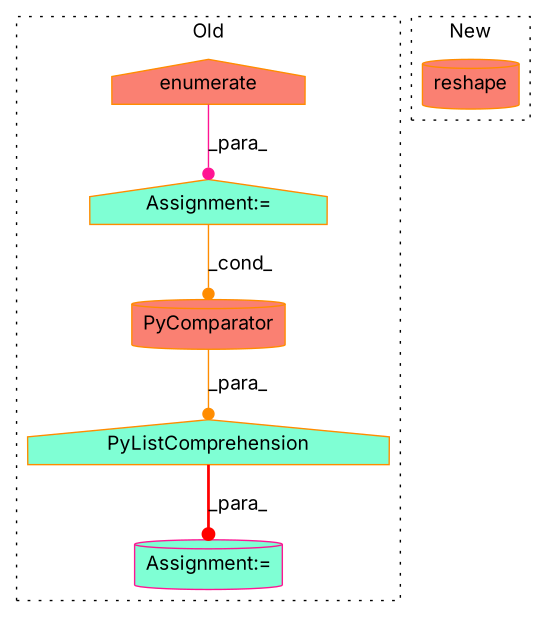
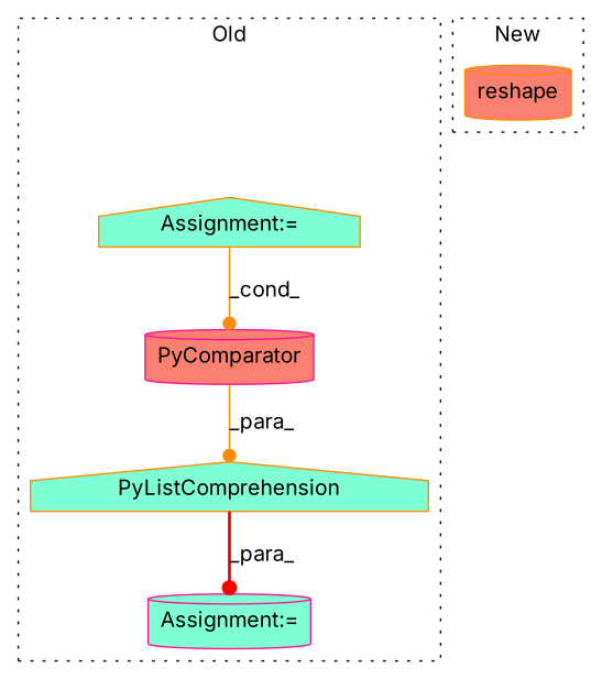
  digraph {
    fontname=Inter
    node [a=32 color=darkorange fillcolor=salmon fontname=Inter l=64 s=5128 shape=house style=filled]
    edge [arrowhead=dot color=darkorange fontname=Inter style=solid]
-   n1 [l="10,1" label=enumerate s="5135,5156"]
    n2 [a=7 fillcolor=aquamarine label="Assignment:="]
    n3 [a=109 fillcolor=aquamarine l=145 label=PyListComprehension s=5055]
-   n4 [a=113 label=PyComparator shape=cylinder]
+   n4 [a=113 color=deeppink label=PyComparator shape=cylinder]
    n5 [a=7 color=deeppink fillcolor=aquamarine l=12 label="Assignment:=" s=5043 shape=cylinder]
    n6 [l="8,1" label=reshape s="5511,5523" shape=cylinder]
    subgraph cluster_1 {
      label=Old
      style=dotted
-     n1
      n2
      n3
      n4
      n5
    }
    subgraph cluster_2 {
      label=New
      style=dotted
      n6
    }
-   n1 -> n2 [color=deeppink label=_para_]
    n2 -> n4 [label=_cond_]
    n3 -> n5 [color=red label=_para_ style=bold]
    n4 -> n3 [label=_para_]
  }
